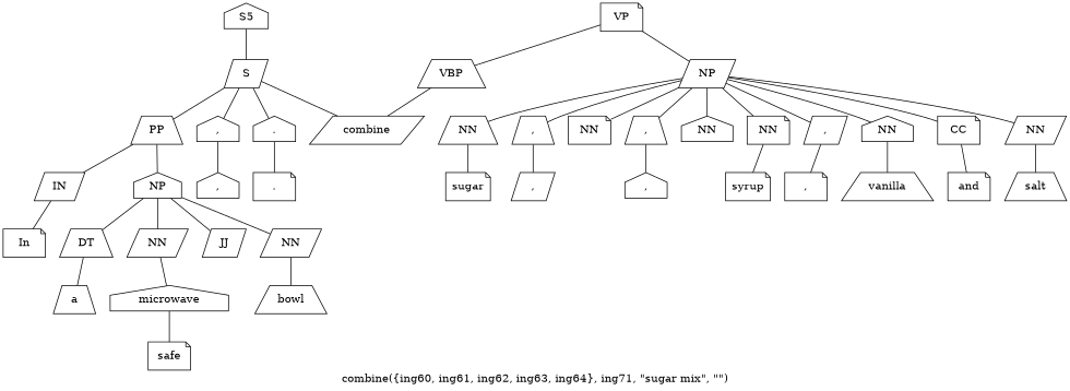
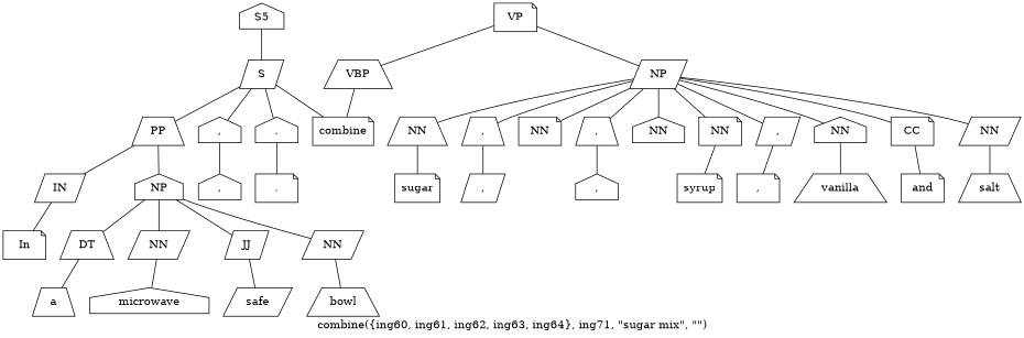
  graph {
    label="combine({ing60, ing61, ing62, ing63, ing64}, ing71, \"sugar mix\", \"\")"
    node [shape=note]
    n1 [label=S5 shape=house]
    n2 [label=S shape=parallelogram]
    n3 [label=PP shape=trapezium]
    n4 [label="," shape=house]
    n5 [label="." shape=house]
-   n6 [label=combine shape=parallelogram]
+   n6 [label=combine]
    n7 [label=IN shape=parallelogram]
    n8 [label=NP shape=house]
    n9 [label="," shape=house]
    n10 [label=VP]
    n11 [label=VBP shape=trapezium]
    n12 [label=NP shape=parallelogram]
    n13 [label="."]
    n14 [label=In]
    n15 [label=DT shape=trapezium]
    n16 [label=NN shape=parallelogram]
    n17 [label=JJ shape=parallelogram]
    n18 [label=NN shape=parallelogram]
    n19 [label=a shape=trapezium]
    n20 [label=microwave shape=house]
-   n21 [label=safe]
+   n21 [label=safe shape=parallelogram]
    n22 [label=bowl shape=trapezium]
    n23 [label=NN shape=trapezium]
    n24 [label="," shape=trapezium]
    n25 [label=NN]
    n26 [label="," shape=trapezium]
    n27 [label=NN shape=house]
    n28 [label=NN]
    n29 [label="," shape=parallelogram]
    n30 [label=NN shape=house]
    n31 [label=CC]
    n32 [label=NN shape=parallelogram]
    n33 [label=sugar]
    n34 [label="," shape=parallelogram]
    n35 [label="," shape=house]
    n36 [label=syrup]
    n37 [label=","]
    n38 [label=vanilla shape=trapezium]
    n39 [label=and]
    n40 [label=salt shape=trapezium]
    n1 -- n2
    n2 -- n3
    n2 -- n4
    n2 -- n5
    n2 -- n6
    n3 -- n7
    n3 -- n8
    n4 -- n9
    n5 -- n13
    n7 -- n14
    n8 -- n15
    n8 -- n16
    n8 -- n17
    n8 -- n18
    n10 -- n11
    n10 -- n12
    n11 -- n6
    n12 -- n23
    n12 -- n24
    n12 -- n25
    n12 -- n26
    n12 -- n27
    n12 -- n28
    n12 -- n29
    n12 -- n30
    n12 -- n31
    n12 -- n32
    n15 -- n19
    n16 -- n20
-   n20 -- n21
+   n17 -- n21
    n18 -- n22
    n23 -- n33
    n24 -- n34
    n26 -- n35
    n28 -- n36
    n29 -- n37
    n30 -- n38
    n31 -- n39
    n32 -- n40
  }
